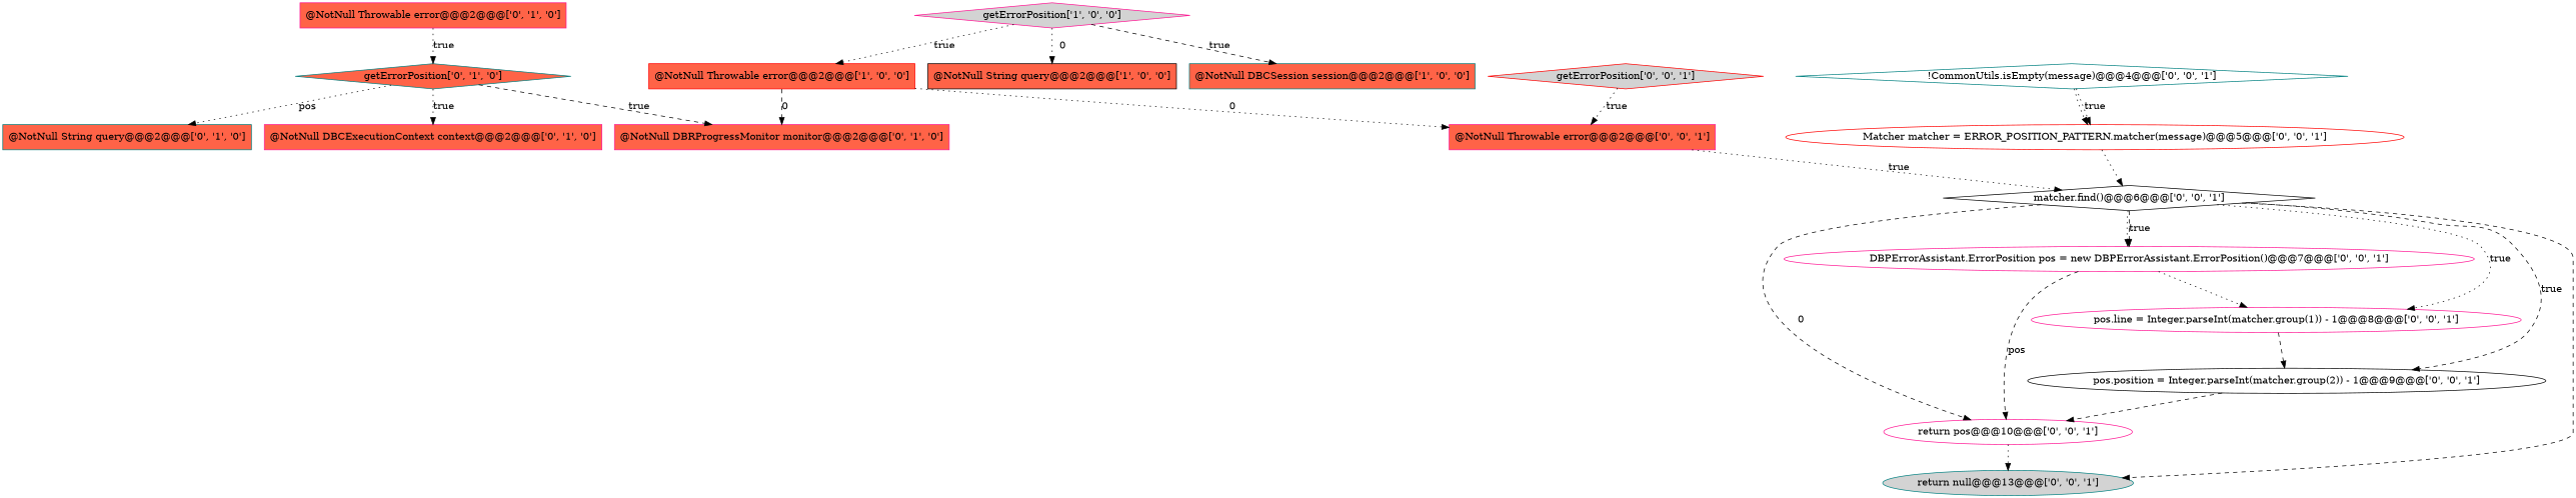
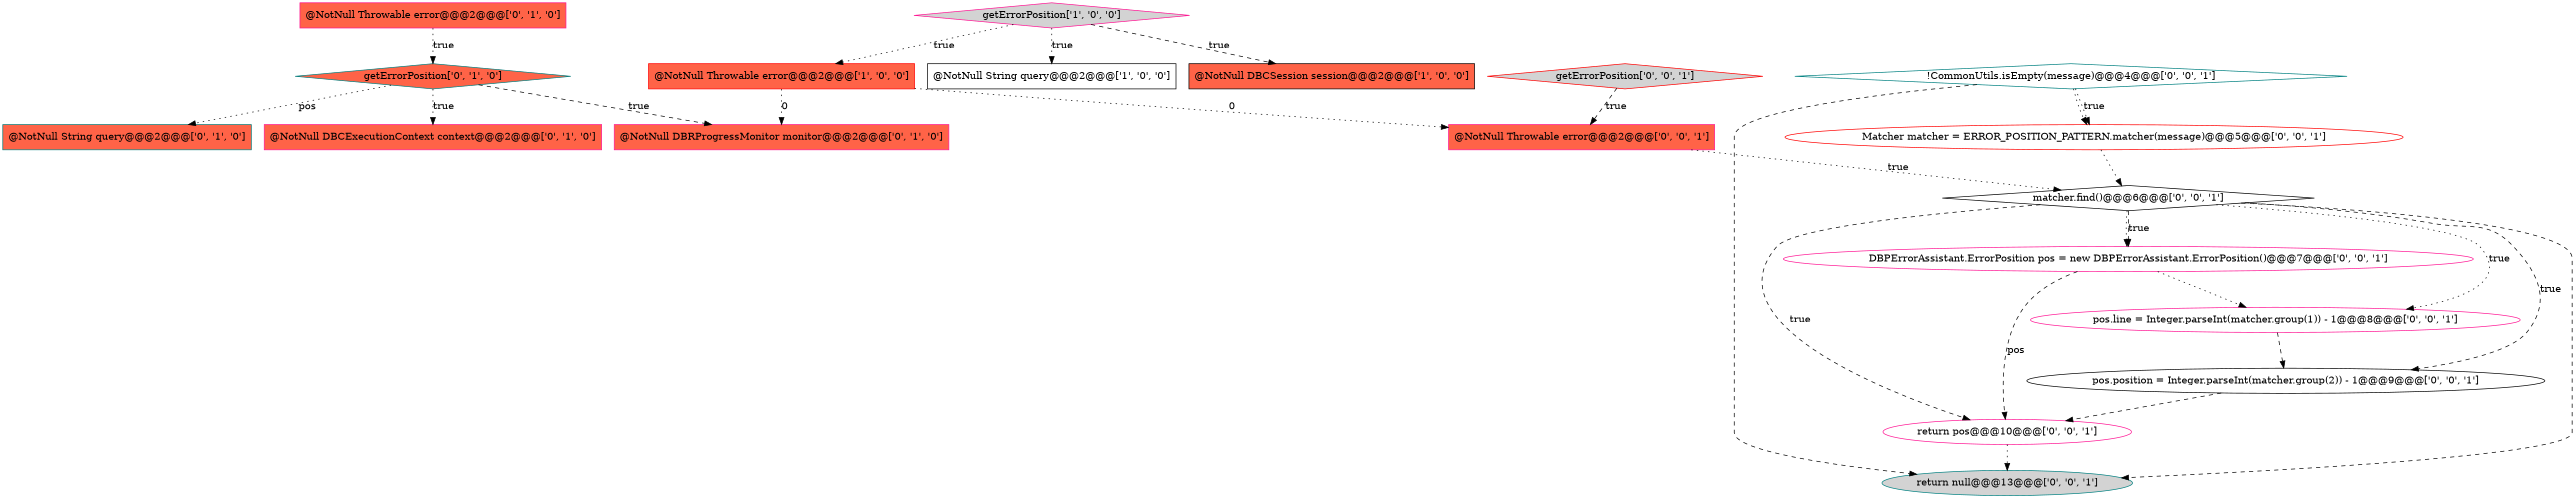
  digraph {
    node [color=deeppink fillcolor=tomato shape=box style=filled]
    edge [style=dotted]
    n1 [label="@NotNull Throwable error@@@2@@@['0', '0', '1']"]
    n2 [color=black fillcolor=white label="matcher.find()@@@6@@@['0', '0', '1']" shape=diamond]
    n3 [label="@NotNull DBRProgressMonitor monitor@@@2@@@['0', '1', '0']"]
    n4 [color=black fillcolor=white label="pos.position = Integer.parseInt(matcher.group(2)) - 1@@@9@@@['0', '0', '1']" shape=ellipse]
    n5 [fillcolor=white label="return pos@@@10@@@['0', '0', '1']" shape=ellipse]
    n6 [color=teal fillcolor=lightgray label="return null@@@13@@@['0', '0', '1']" shape=ellipse]
    n7 [color=red fillcolor=lightgray label="getErrorPosition['0', '0', '1']" shape=diamond]
    n8 [fillcolor=white label="pos.line = Integer.parseInt(matcher.group(1)) - 1@@@8@@@['0', '0', '1']" shape=ellipse]
    n9 [fillcolor=white label="DBPErrorAssistant.ErrorPosition pos = new DBPErrorAssistant.ErrorPosition()@@@7@@@['0', '0', '1']" shape=ellipse]
-   n10 [color=black label="@NotNull String query@@@2@@@['1', '0', '0']"]
+   n10 [color=black fillcolor=white label="@NotNull String query@@@2@@@['1', '0', '0']"]
    n11 [fillcolor=lightgray label="getErrorPosition['1', '0', '0']" shape=diamond]
-   n12 [color=teal label="@NotNull DBCSession session@@@2@@@['1', '0', '0']"]
+   n12 [color=black label="@NotNull DBCSession session@@@2@@@['1', '0', '0']"]
    n13 [color=red label="@NotNull Throwable error@@@2@@@['1', '0', '0']"]
    n14 [color=teal label="@NotNull String query@@@2@@@['0', '1', '0']"]
    n15 [color=teal fillcolor=white label="!CommonUtils.isEmpty(message)@@@4@@@['0', '0', '1']" shape=diamond]
    n16 [color=red fillcolor=white label="Matcher matcher = ERROR_POSITION_PATTERN.matcher(message)@@@5@@@['0', '0', '1']" shape=ellipse]
    n17 [color=teal label="getErrorPosition['0', '1', '0']" shape=diamond]
    n18 [label="@NotNull DBCExecutionContext context@@@2@@@['0', '1', '0']"]
    n19 [label="@NotNull Throwable error@@@2@@@['0', '1', '0']"]
    n1 -> n2 [label=true]
    n2 -> n4 [label=true style=dashed]
-   n2 -> n5 [label=0 style=dashed]
+   n2 -> n5 [label=true style=dashed]
    n2 -> n6 [style=dashed]
    n2 -> n8 [label=true]
    n2 -> n9
    n2 -> n9 [label=true style=dashed]
    n4 -> n5 [style=dashed]
    n5 -> n6
-   n7 -> n1 [label=true]
+   n7 -> n1 [label=true style=dashed]
    n8 -> n4 [style=dashed]
    n9 -> n5 [label=pos style=dashed]
    n9 -> n8
-   n11 -> n10 [label=0]
+   n11 -> n10 [label=true]
    n11 -> n12 [label=true style=dashed]
    n11 -> n13 [label=true]
    n13 -> n1 [label=0]
-   n13 -> n3 [label=0 style=dashed]
+   n13 -> n3 [label=0]
+   n15 -> n6 [style=dashed]
    n15 -> n16
    n15 -> n16 [label=true]
    n16 -> n2
    n17 -> n3 [label=true style=dashed]
    n17 -> n14 [label=pos]
    n17 -> n18 [label=true]
    n19 -> n17 [label=true]
  }
